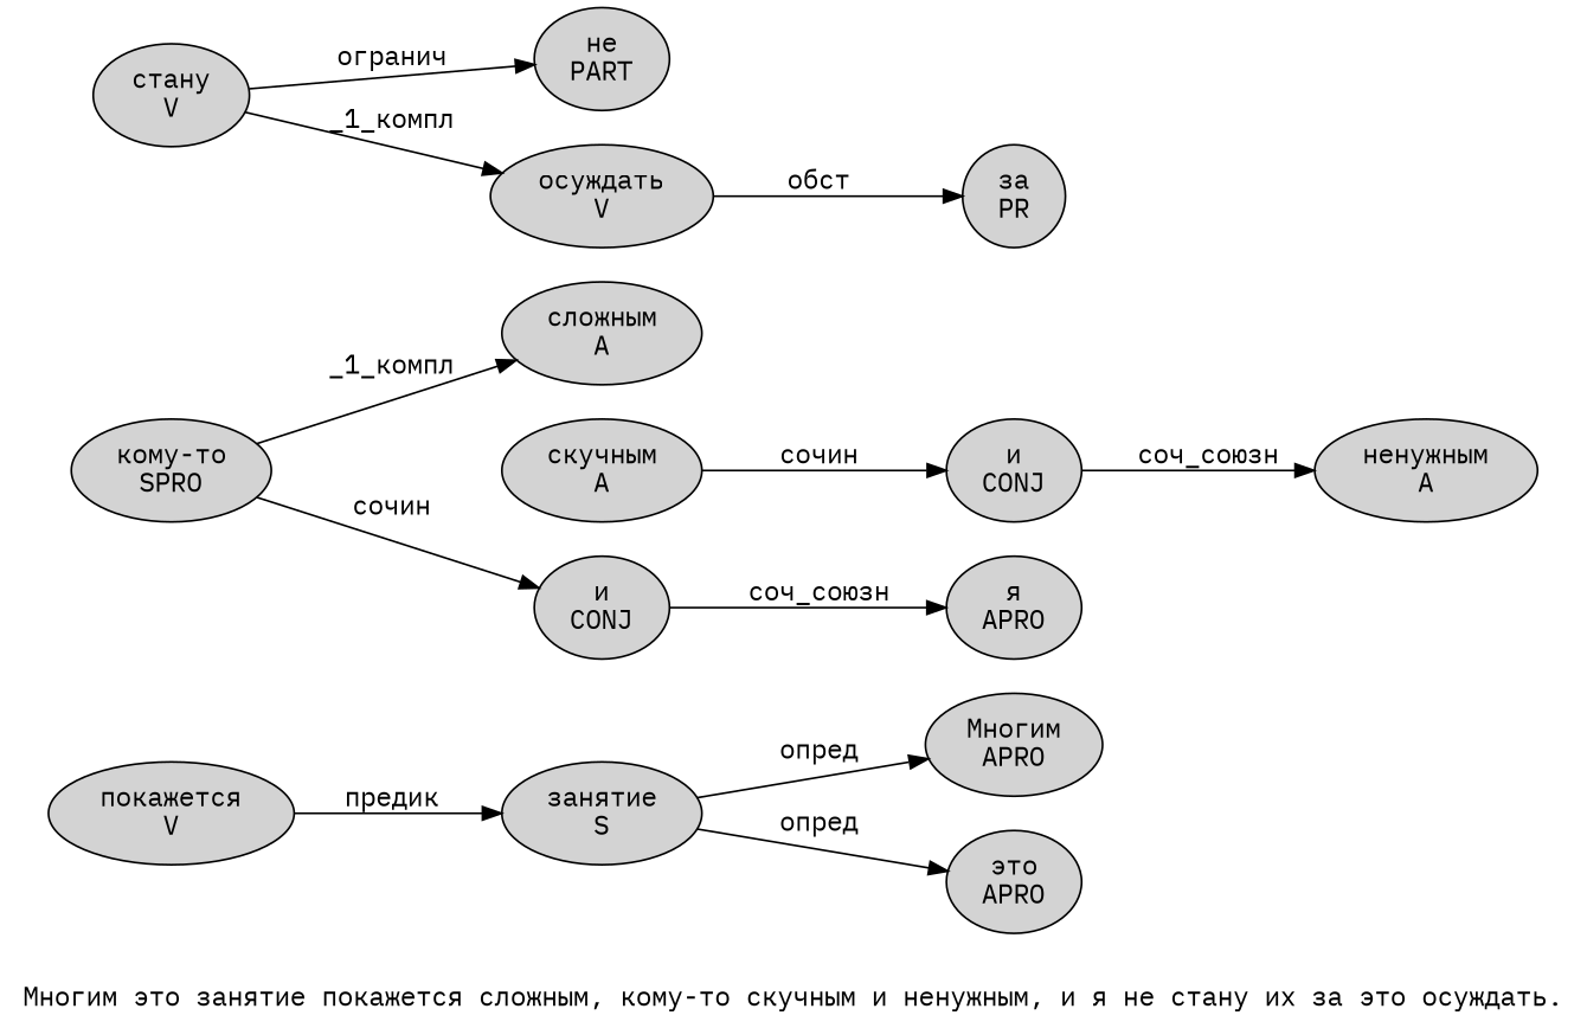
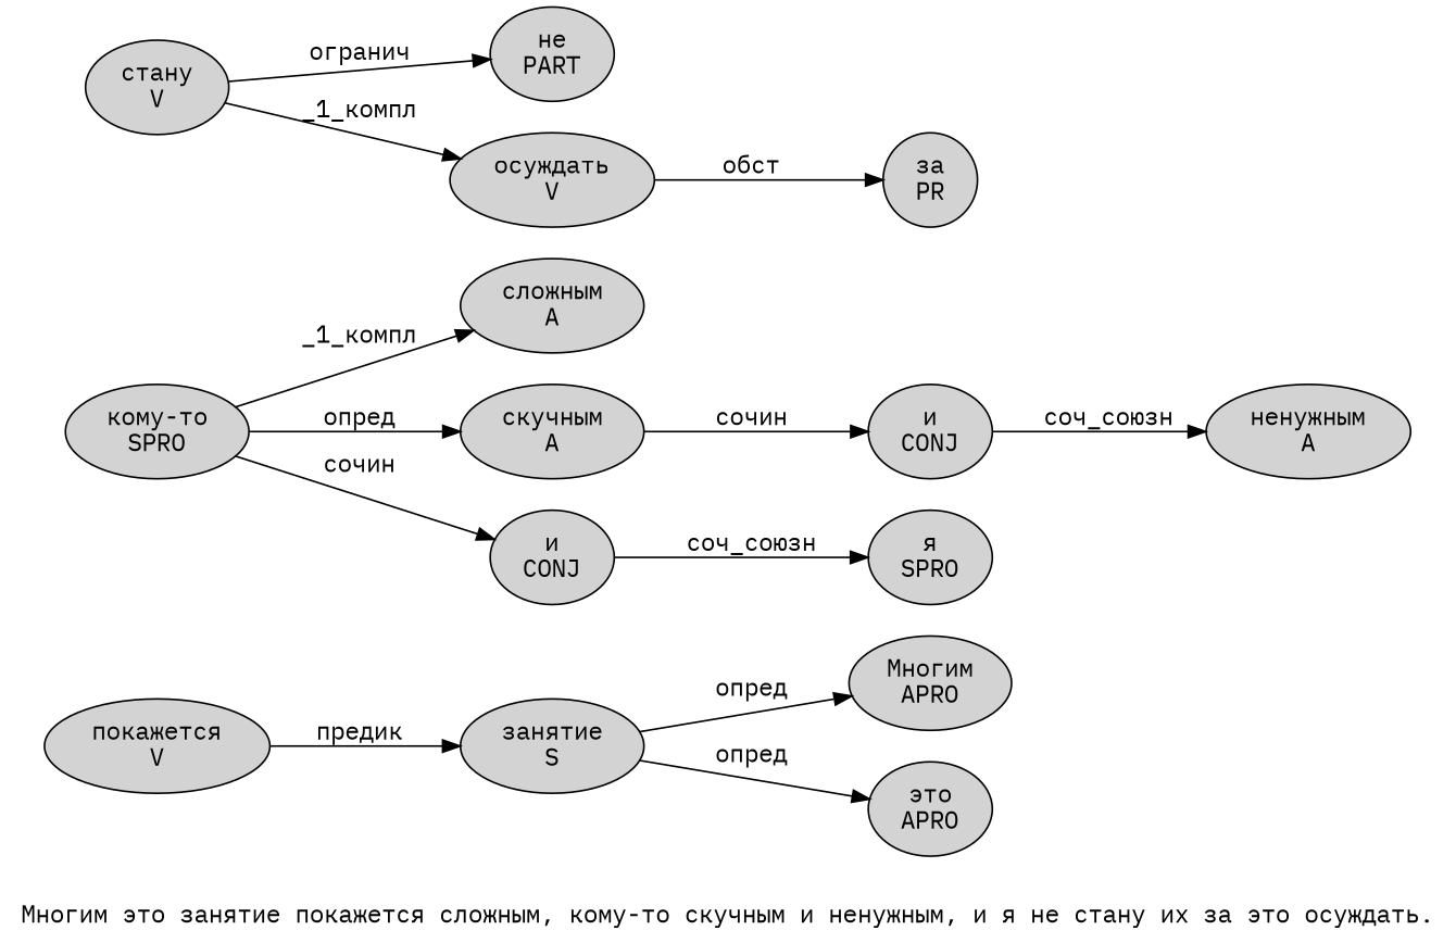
  digraph {
    fontname="IBM Plex Mono"
    label="Многим это занятие покажется сложным, кому-то скучным и ненужным, и я не стану их за это осуждать."
    rankdir=LR
    node [fillcolor=lightgray fontname="IBM Plex Mono" penwidth=1 shape=ellipse style=filled]
    edge [fontname="IBM Plex Mono"]
    n1 [label="Многим\nAPRO"]
    n2 [label="это\nAPRO"]
    n3 [label="занятие\nS"]
    n4 [label="покажется\nV"]
    n5 [label="сложным\nA"]
    n6 [label="кому-то\nSPRO"]
    n7 [label="скучным\nA"]
    n8 [label="и\nCONJ"]
    n9 [label="и\nCONJ"]
-   n10 [label="я\nAPRO"]
+   n10 [label="я\nSPRO"]
    n11 [label="ненужным\nA"]
    n12 [label="не\nPART"]
    n13 [label="стану\nV"]
    n14 [label="осуждать\nV"]
    n15 [label="за\nPR"]
    n3 -> n1 [label="опред"]
    n3 -> n2 [label="опред"]
    n4 -> n3 [label="предик"]
    n6 -> n5 [label="_1_компл"]
+   n6 -> n7 [label="опред"]
    n6 -> n8 [label="сочин"]
    n7 -> n9 [label="сочин"]
    n8 -> n10 [label="соч_союзн"]
    n9 -> n11 [label="соч_союзн"]
    n13 -> n12 [label="огранич"]
    n13 -> n14 [label="_1_компл"]
    n14 -> n15 [label="обст"]
  }
